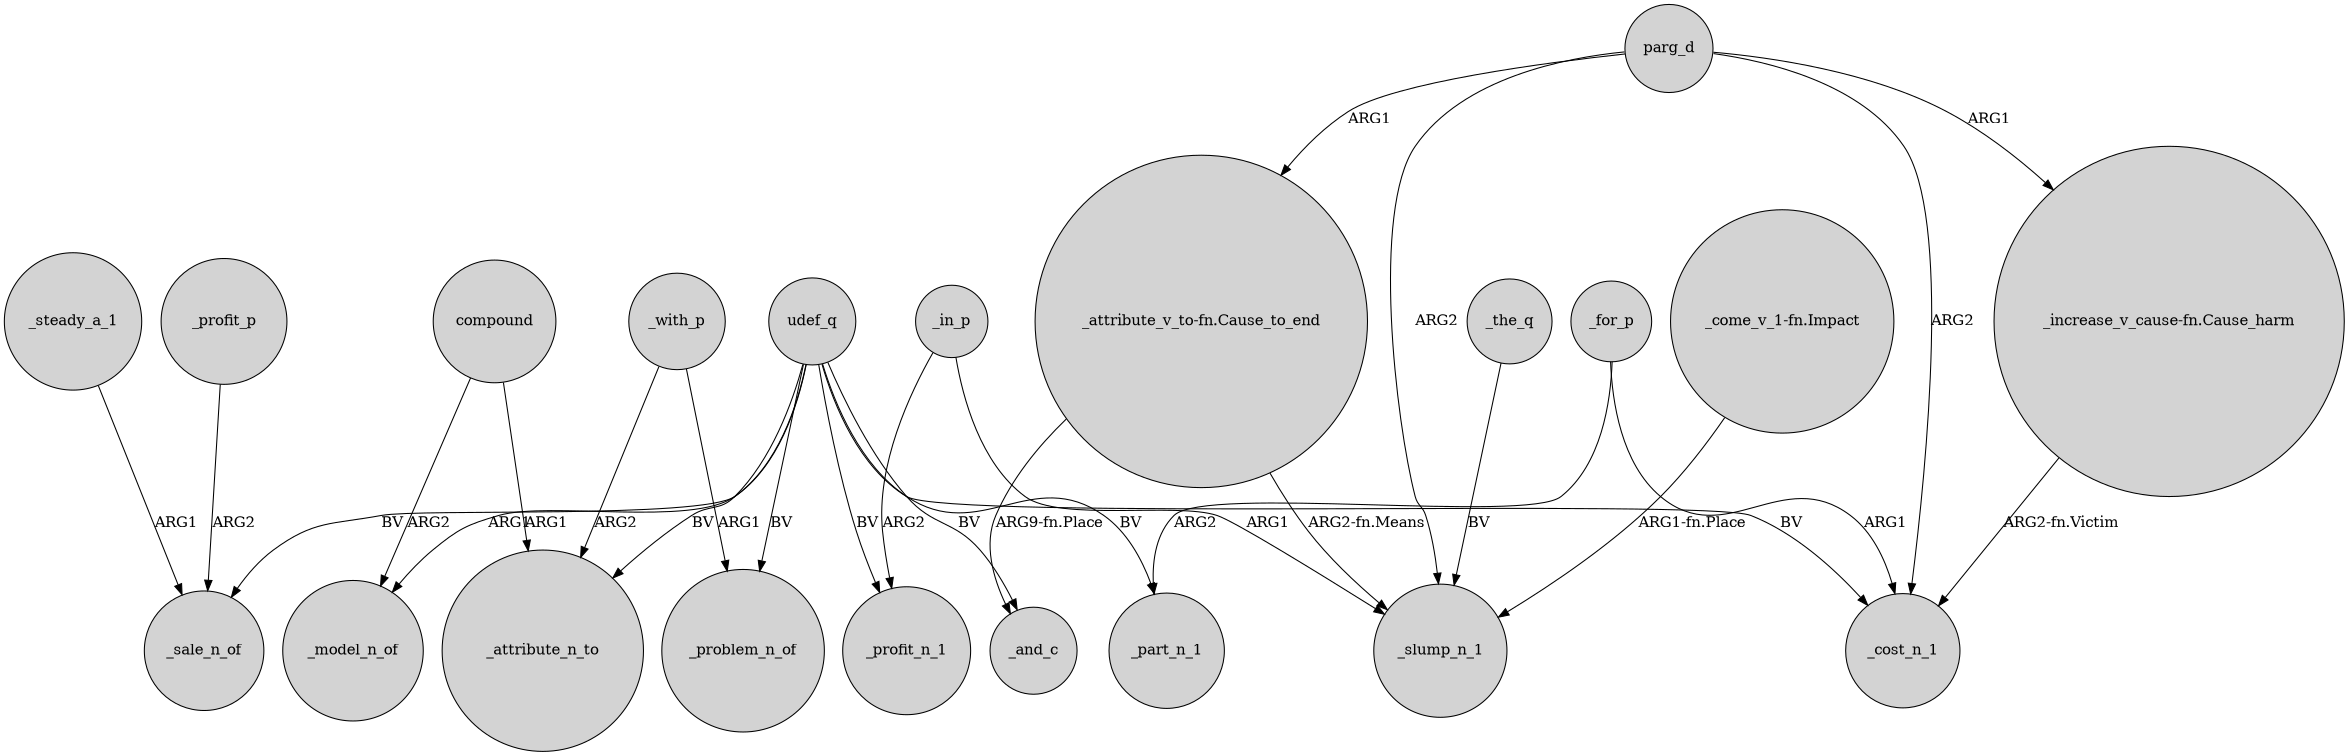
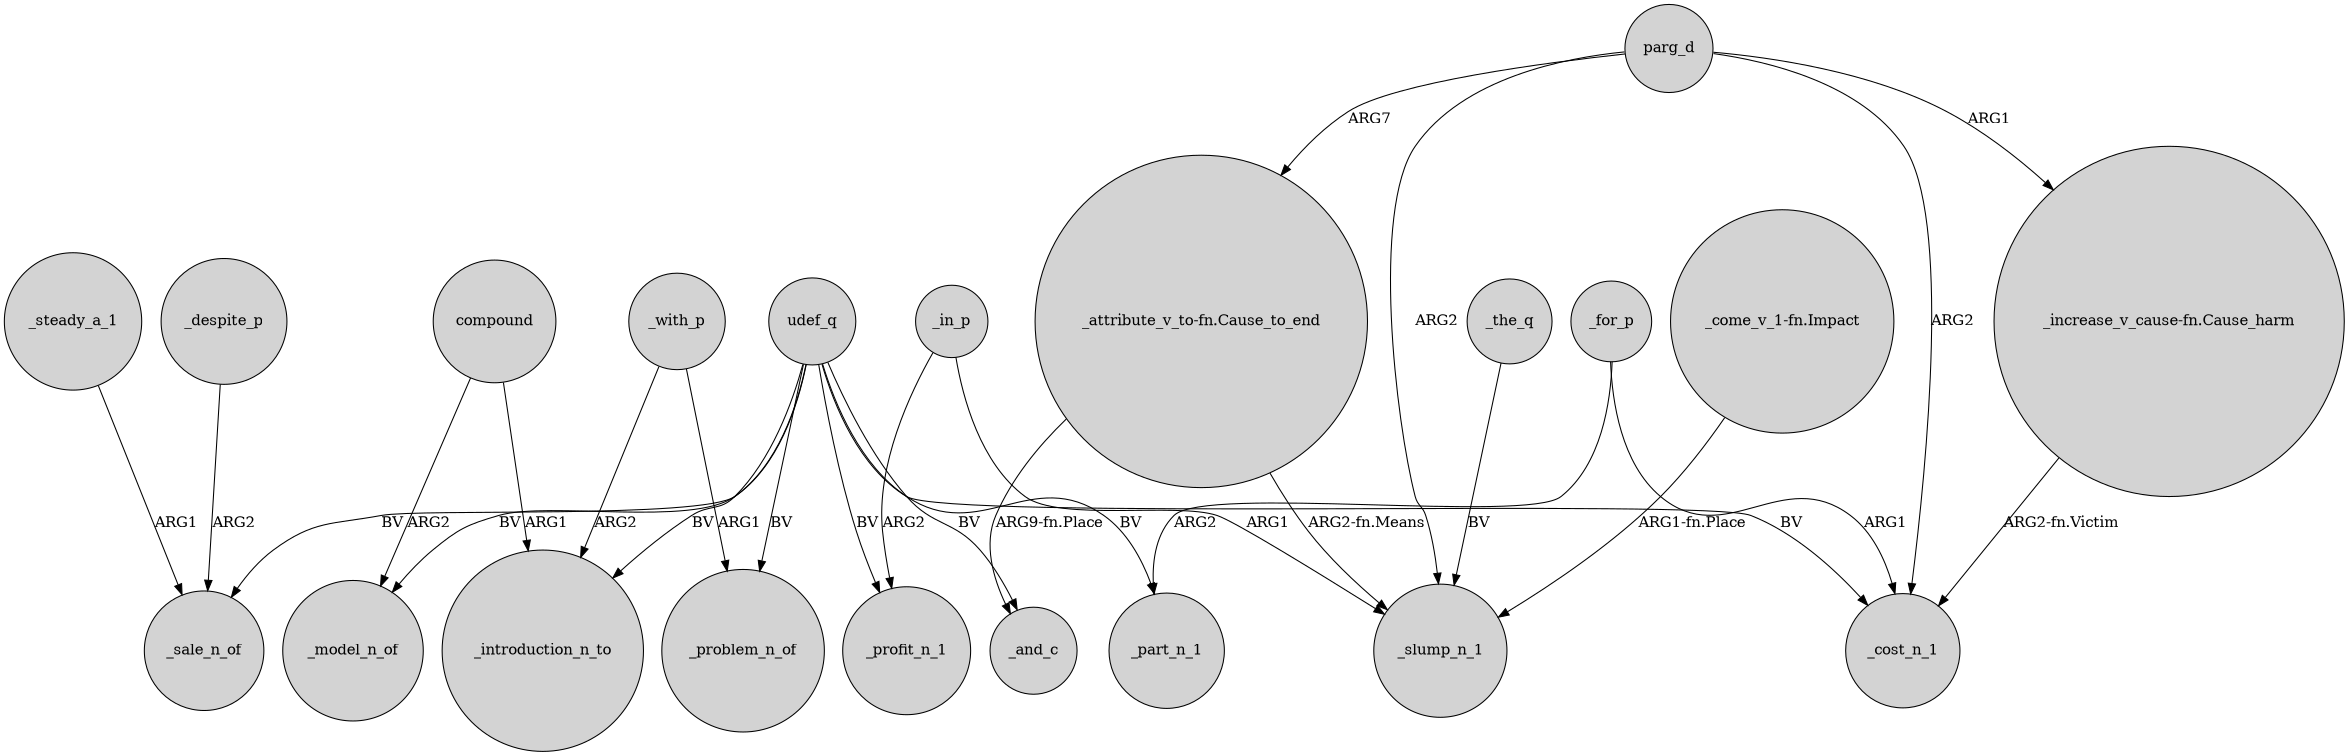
  digraph {
    node [shape=circle style=filled]
    "_attribute_v_to-fn.Cause_to_end"
    _and_c
    _slump_n_1
    compound
    _model_n_of
-   _introduction_n_to [label=_attribute_n_to]
+   _introduction_n_to
    udef_q
    _problem_n_of
    _sale_n_of
    _profit_n_1
    _cost_n_1
    _part_n_1
    _with_p
    _in_p
    _steady_a_1
    _the_q
    parg_d
    "_increase_v_cause-fn.Cause_harm"
    _for_p
-   _despite_p [label=_profit_p]
+   _despite_p
    "_come_v_1-fn.Impact"
    "_attribute_v_to-fn.Cause_to_end" -> _and_c [label="ARG9-fn.Place"]
    "_attribute_v_to-fn.Cause_to_end" -> _slump_n_1 [label="ARG2-fn.Means"]
    compound -> _model_n_of [label=ARG2]
    compound -> _introduction_n_to [label=ARG1]
    udef_q -> _and_c [label=BV]
-   udef_q -> _model_n_of [label=ARG1]
+   udef_q -> _model_n_of [label=BV]
    udef_q -> _introduction_n_to [label=BV]
    udef_q -> _problem_n_of [label=BV]
    udef_q -> _sale_n_of [label=BV]
    udef_q -> _profit_n_1 [label=BV]
    udef_q -> _cost_n_1 [label=BV]
    udef_q -> _part_n_1 [label=BV]
    _with_p -> _introduction_n_to [label=ARG2]
    _with_p -> _problem_n_of [label=ARG1]
    _in_p -> _slump_n_1 [label=ARG1]
    _in_p -> _profit_n_1 [label=ARG2]
    _steady_a_1 -> _sale_n_of [label=ARG1]
    _the_q -> _slump_n_1 [label=BV]
-   parg_d -> "_attribute_v_to-fn.Cause_to_end" [label=ARG1]
+   parg_d -> "_attribute_v_to-fn.Cause_to_end" [label=ARG7]
    parg_d -> _slump_n_1 [label=ARG2]
    parg_d -> _cost_n_1 [label=ARG2]
    parg_d -> "_increase_v_cause-fn.Cause_harm" [label=ARG1]
    "_increase_v_cause-fn.Cause_harm" -> _cost_n_1 [label="ARG2-fn.Victim"]
    _for_p -> _cost_n_1 [label=ARG1]
    _for_p -> _part_n_1 [label=ARG2]
    _despite_p -> _sale_n_of [label=ARG2]
    "_come_v_1-fn.Impact" -> _slump_n_1 [label="ARG1-fn.Place"]
  }
